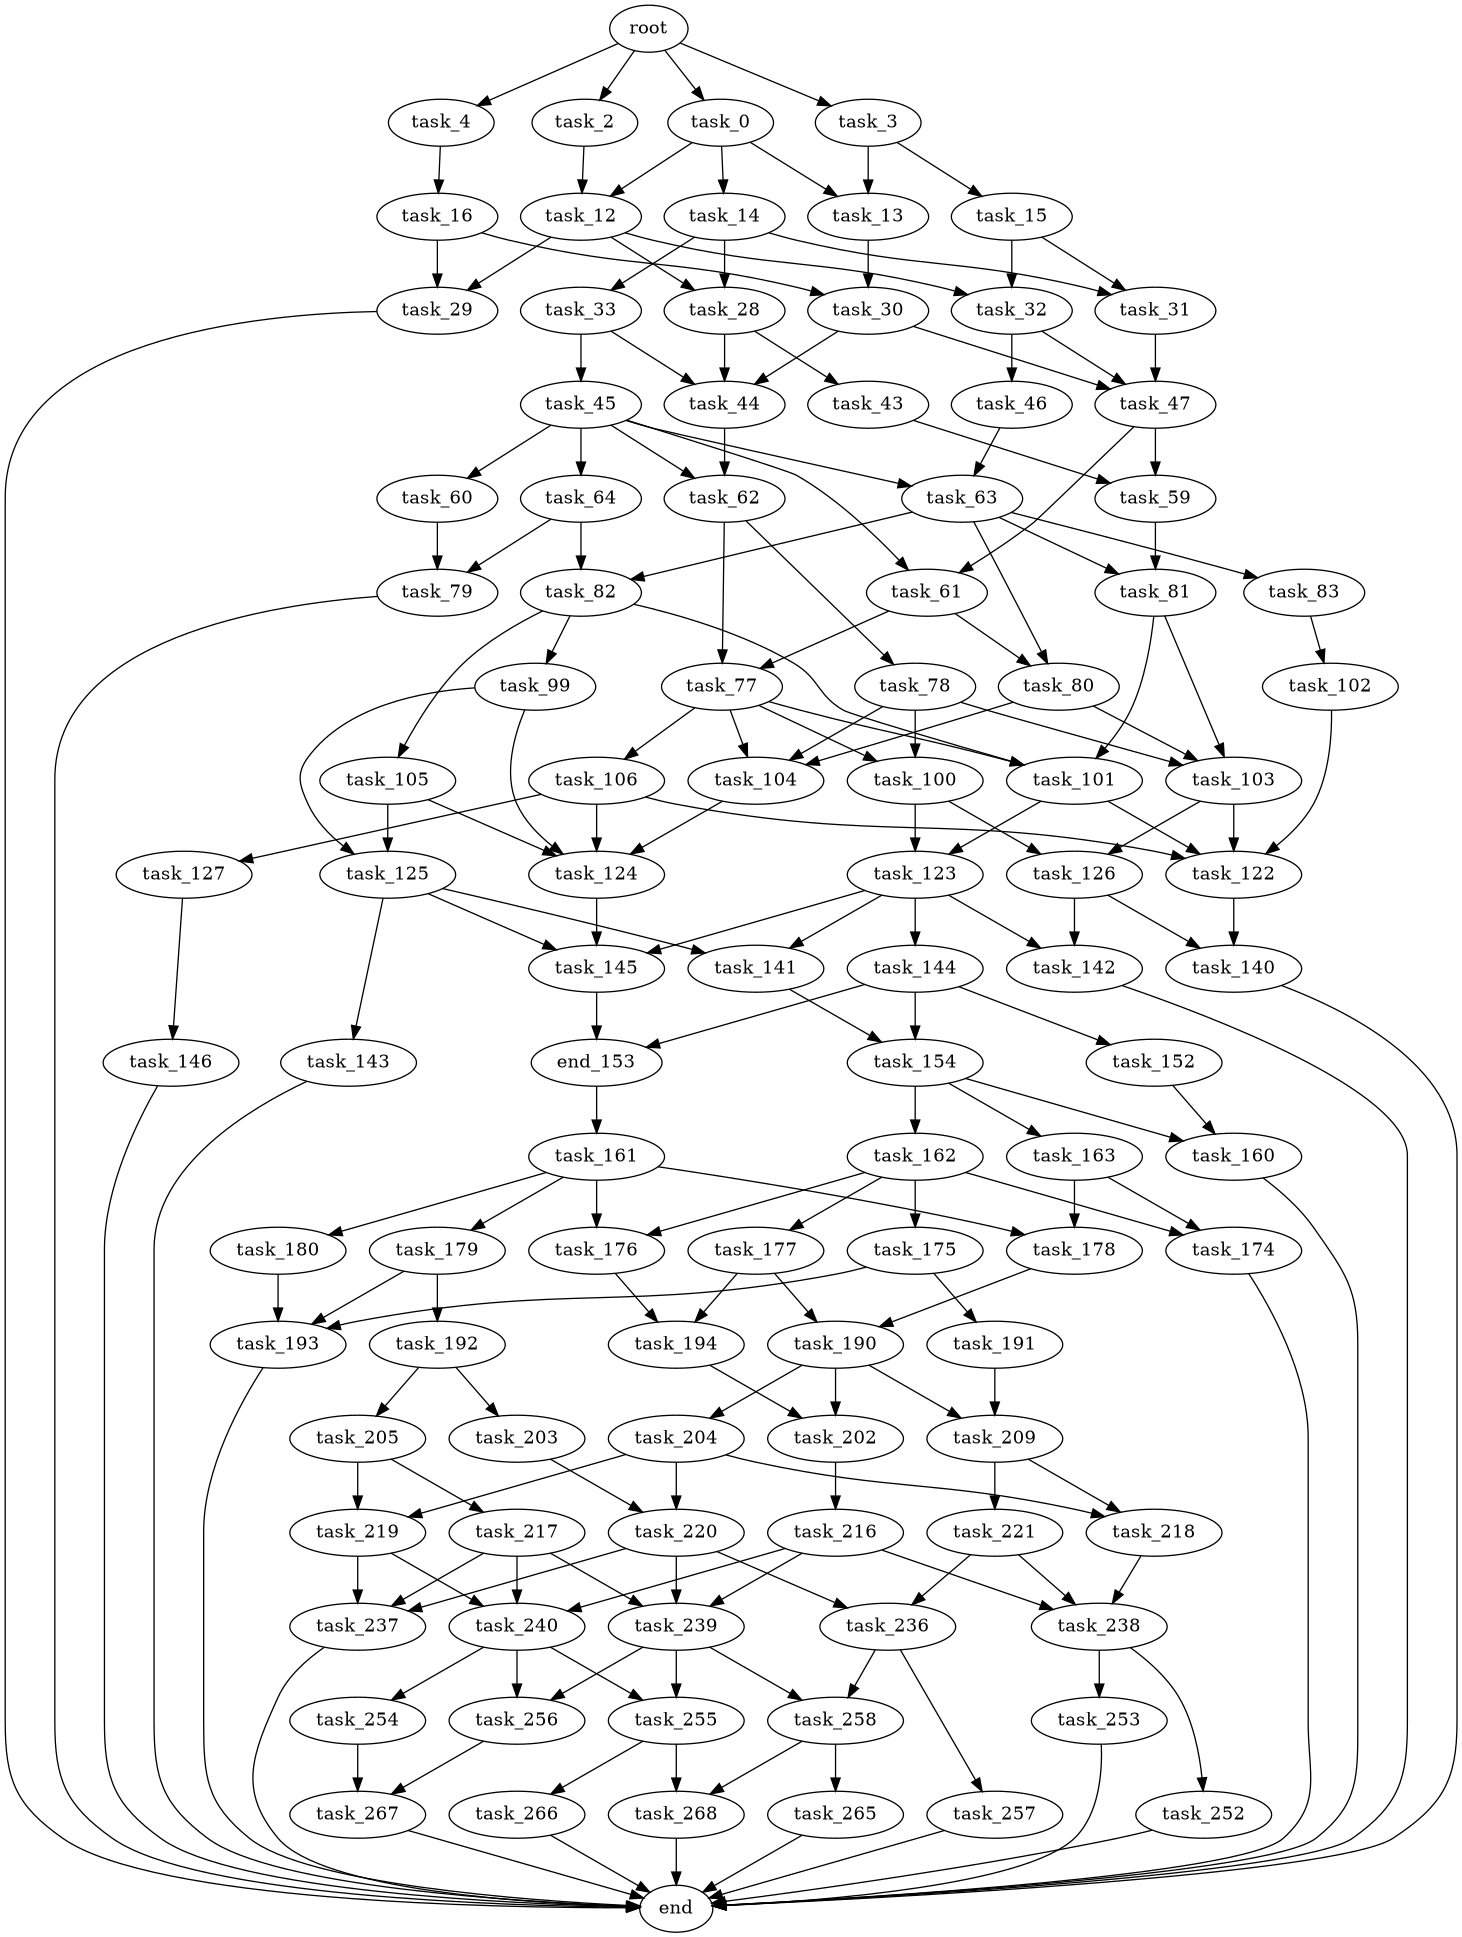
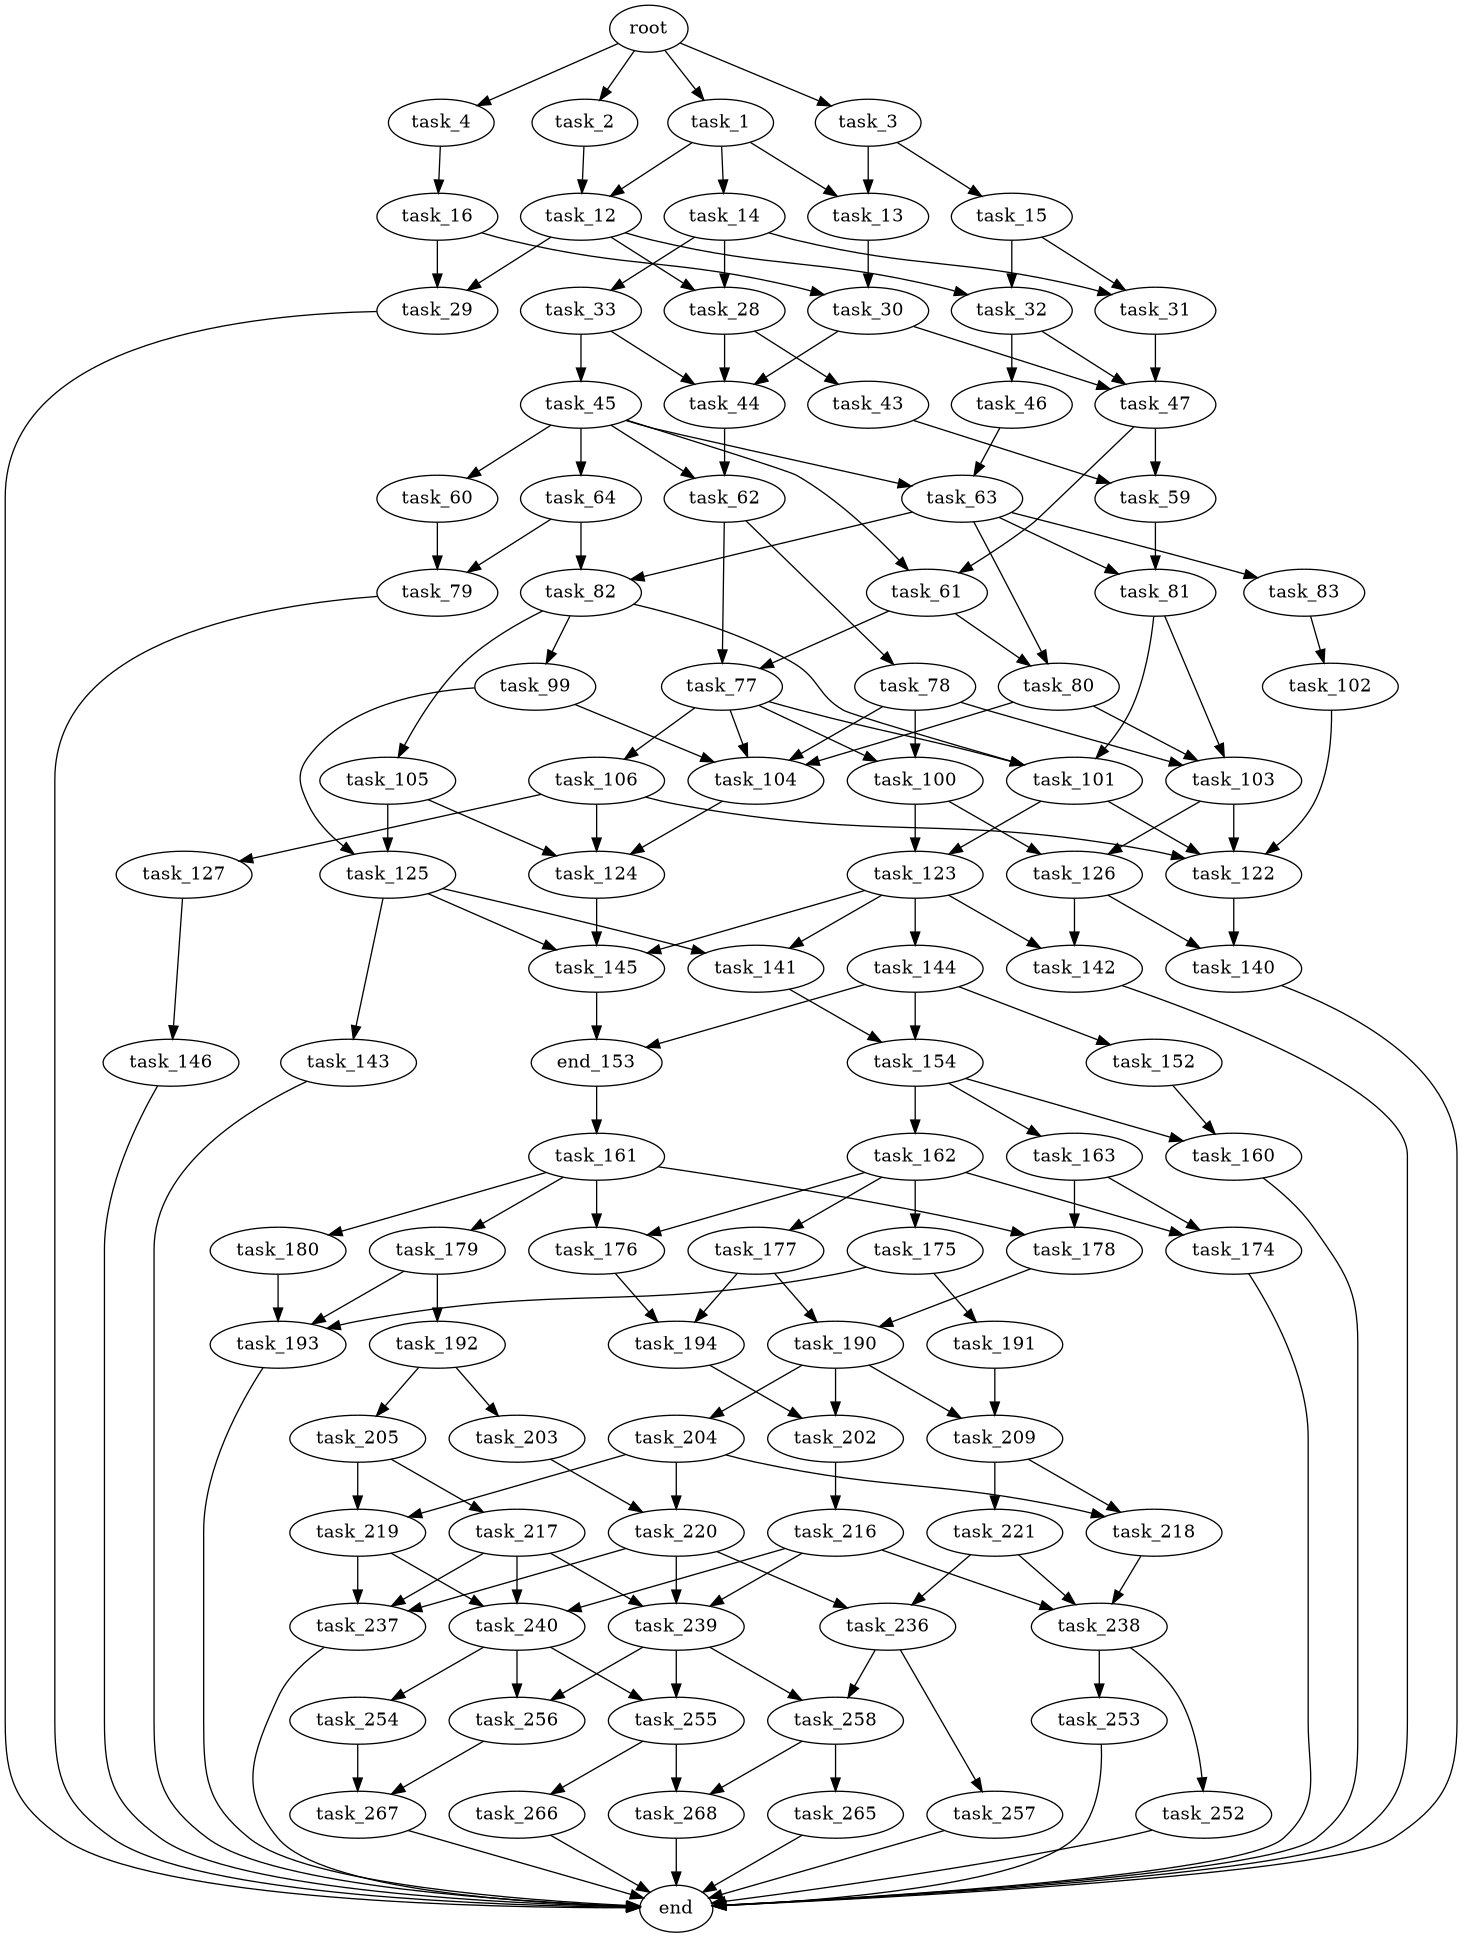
  digraph {
    root
-   task_1 [label=task_0]
+   task_1
    task_2
    task_3
    task_4
    task_12
    task_13
    task_14
    task_15
    task_16
    task_28
    task_29
    task_32
    task_30
    task_31
    task_33
    task_43
    task_44
    end
    task_47
    task_46
    task_45
    task_59
    task_62
    task_61
    task_63
    task_60
    task_64
    task_81
    task_77
    task_78
    task_79
    task_80
    task_82
    task_83
    task_101
    task_103
    task_100
    task_104
    task_106
    task_99
    task_105
    task_102
    task_123
    task_122
    task_126
    task_124
    task_127
    task_125
    task_145
    task_141
    task_142
    task_144
    task_140
    task_146
    task_143
    n57 [label=end_153]
    task_154
    task_152
    task_160
    task_162
    task_163
    task_161
    task_176
    task_174
    task_175
    task_177
    task_178
    task_179
    task_180
    task_194
    task_190
    task_193
    task_192
    task_191
    task_202
    n77 [label=task_209]
    task_204
    task_203
    task_205
    task_218
    task_221
    task_216
    task_220
    task_219
    task_217
    task_238
    task_239
    task_240
    task_237
    task_236
    task_252
    task_253
    task_258
    task_255
    task_256
    task_254
    task_257
    task_268
    task_265
    task_266
    task_267
    root -> task_1
    root -> task_2
    root -> task_3
    root -> task_4
    task_1 -> task_12
    task_1 -> task_13
    task_1 -> task_14
    task_2 -> task_12
    task_3 -> task_13
    task_3 -> task_15
    task_4 -> task_16
    task_12 -> task_28
    task_12 -> task_29
    task_12 -> task_32
    task_13 -> task_30
    task_14 -> task_28
    task_14 -> task_31
    task_14 -> task_33
    task_15 -> task_32
    task_15 -> task_31
    task_16 -> task_29
    task_16 -> task_30
    task_28 -> task_43
    task_28 -> task_44
    task_29 -> end
    task_32 -> task_47
    task_32 -> task_46
    task_30 -> task_44
    task_30 -> task_47
    task_31 -> task_47
    task_33 -> task_44
    task_33 -> task_45
    task_43 -> task_59
    task_44 -> task_62
    task_47 -> task_59
    task_47 -> task_61
    task_46 -> task_63
    task_45 -> task_62
    task_45 -> task_61
    task_45 -> task_63
    task_45 -> task_60
    task_45 -> task_64
    task_59 -> task_81
    task_62 -> task_77
    task_62 -> task_78
    task_61 -> task_77
    task_61 -> task_80
    task_63 -> task_81
    task_63 -> task_80
    task_63 -> task_82
    task_63 -> task_83
    task_60 -> task_79
    task_64 -> task_79
    task_64 -> task_82
    task_81 -> task_101
    task_81 -> task_103
    task_77 -> task_101
    task_77 -> task_100
    task_77 -> task_104
    task_77 -> task_106
    task_78 -> task_103
    task_78 -> task_100
    task_78 -> task_104
    task_79 -> end
    task_80 -> task_103
    task_80 -> task_104
    task_82 -> task_101
    task_82 -> task_99
    task_82 -> task_105
    task_83 -> task_102
    task_101 -> task_123
    task_101 -> task_122
    task_103 -> task_122
    task_103 -> task_126
    task_100 -> task_123
    task_100 -> task_126
    task_104 -> task_124
    task_106 -> task_122
    task_106 -> task_124
    task_106 -> task_127
-   task_99 -> task_124
+   task_99 -> task_104
    task_99 -> task_125
    task_105 -> task_124
    task_105 -> task_125
    task_102 -> task_122
    task_123 -> task_145
    task_123 -> task_141
    task_123 -> task_142
    task_123 -> task_144
    task_122 -> task_140
    task_126 -> task_142
    task_126 -> task_140
    task_124 -> task_145
    task_127 -> task_146
    task_125 -> task_145
    task_125 -> task_141
    task_125 -> task_143
    task_145 -> n57
    task_141 -> task_154
    task_142 -> end
    task_144 -> n57
    task_144 -> task_154
    task_144 -> task_152
    task_140 -> end
    task_146 -> end
    task_143 -> end
    n57 -> task_161
    task_154 -> task_160
    task_154 -> task_162
    task_154 -> task_163
    task_152 -> task_160
    task_160 -> end
    task_162 -> task_176
    task_162 -> task_174
    task_162 -> task_175
    task_162 -> task_177
    task_163 -> task_174
    task_163 -> task_178
    task_161 -> task_176
    task_161 -> task_178
    task_161 -> task_179
    task_161 -> task_180
    task_176 -> task_194
    task_174 -> end
    task_175 -> task_193
    task_175 -> task_191
    task_177 -> task_194
    task_177 -> task_190
    task_178 -> task_190
    task_179 -> task_193
    task_179 -> task_192
    task_180 -> task_193
    task_194 -> task_202
    task_190 -> task_202
    task_190 -> n77
    task_190 -> task_204
    task_193 -> end
    task_192 -> task_203
    task_192 -> task_205
    task_191 -> n77
    task_202 -> task_216
    n77 -> task_218
    n77 -> task_221
    task_204 -> task_218
    task_204 -> task_220
    task_204 -> task_219
    task_203 -> task_220
    task_205 -> task_219
    task_205 -> task_217
    task_218 -> task_238
    task_221 -> task_238
    task_221 -> task_236
    task_216 -> task_238
    task_216 -> task_239
    task_216 -> task_240
    task_220 -> task_239
    task_220 -> task_237
    task_220 -> task_236
    task_219 -> task_240
    task_219 -> task_237
    task_217 -> task_239
    task_217 -> task_240
    task_217 -> task_237
    task_238 -> task_252
    task_238 -> task_253
    task_239 -> task_258
    task_239 -> task_255
    task_239 -> task_256
    task_240 -> task_255
    task_240 -> task_256
    task_240 -> task_254
    task_237 -> end
    task_236 -> task_258
    task_236 -> task_257
    task_252 -> end
    task_253 -> end
    task_258 -> task_268
    task_258 -> task_265
    task_255 -> task_268
    task_255 -> task_266
    task_256 -> task_267
    task_254 -> task_267
    task_257 -> end
    task_268 -> end
    task_265 -> end
    task_266 -> end
    task_267 -> end
  }
